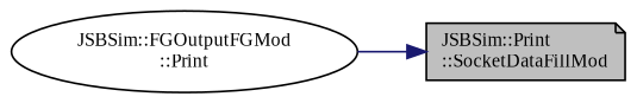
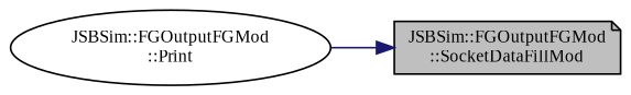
  digraph {
    rankdir=RL
    fontname="Liberation Serif"
    node [color=black fontname="Liberation Serif" fontsize=10 style=filled]
-   n1 [fillcolor=grey75 fontcolor=black height=0.2 label="JSBSim::Print\l::SocketDataFillMod" shape=note width=0.4]
+   n1 [fillcolor=grey75 fontcolor=black height=0.2 label="JSBSim::FGOutputFGMod\l::SocketDataFillMod" shape=note width=0.4]
    n2 [fillcolor=white height=0.2 label="JSBSim::FGOutputFGMod\l::Print" shape=ellipse width=0.4]
    n1 -> n2 [color=midnightblue dir=back fontname="Liberation Serif" fontsize=10 labelfontname=Helvetica labelfontsize=10 style=solid]
  }
